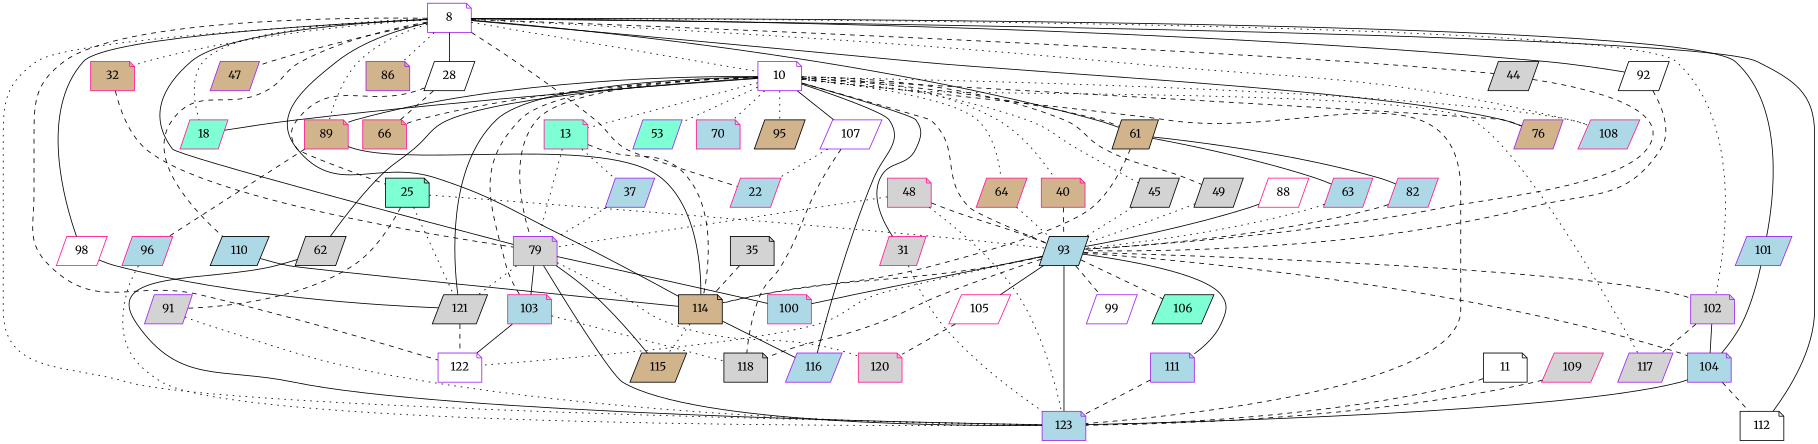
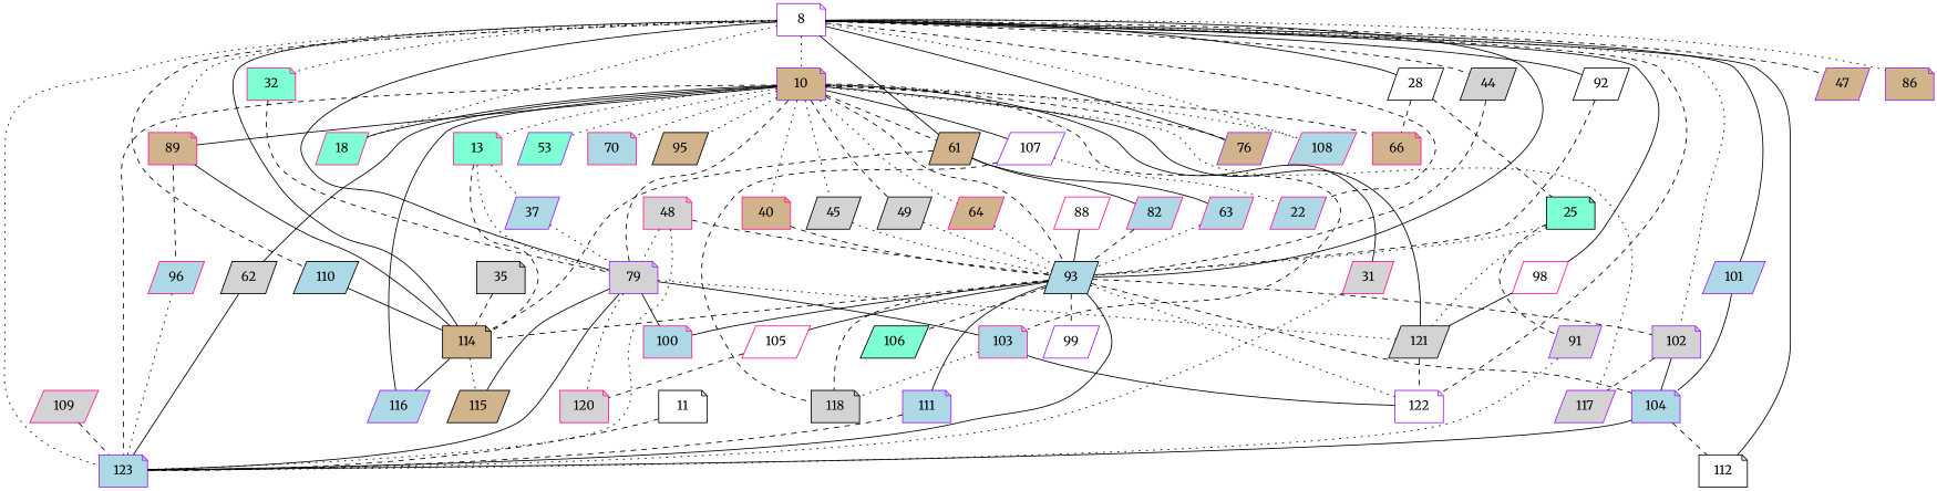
  graph {
    fontname=Merriweather
    node [color=deeppink fillcolor=lightblue fontname=Merriweather shape=parallelogram style=filled]
    edge [fontname=Merriweather style=dashed]
    8 [color=purple fillcolor=white shape=note super="+4+2"]
-   10 [color=purple fillcolor=white shape=note super="+7+3"]
+   10 [color=purple fillcolor=tan shape=note super="+7+3"]
    18 [fillcolor=aquamarine]
    22
    28 [color=black fillcolor=white]
-   32 [fillcolor=tan shape=note]
+   32 [fillcolor=aquamarine shape=note]
    44 [color=black fillcolor=lightgrey]
    47 [color=purple fillcolor=tan]
    61 [color=black fillcolor=tan super="+58"]
    76 [color=purple fillcolor=tan super="+19+39"]
    79 [color=purple fillcolor=lightgrey shape=note super="+34+72"]
    86 [color=purple fillcolor=tan shape=note]
    89 [fillcolor=tan shape=note super="+16"]
    92 [color=black fillcolor=white]
    93 [color=black super="+33+9+80+73"]
    98 [fillcolor=white]
    101 [color=purple]
    102 [color=purple fillcolor=lightgrey shape=note super="+46"]
    108
    110 [color=black]
    112 [color=black fillcolor=white shape=note]
    114 [color=black fillcolor=tan shape=note super="+81+84+77+113"]
    122 [color=purple fillcolor=white shape=note super="+71+97"]
    123 [color=purple shape=note super="+41+83+74+90+54"]
    13 [fillcolor=aquamarine shape=note]
    31 [fillcolor=lightgrey]
    40 [fillcolor=tan shape=note]
    45 [color=black fillcolor=lightgrey]
    49 [color=black fillcolor=lightgrey]
    53 [color=purple fillcolor=aquamarine]
    62 [color=black fillcolor=lightgrey]
    64 [fillcolor=tan]
    66 [fillcolor=tan shape=note]
    70 [shape=note]
    95 [color=black fillcolor=tan]
    103 [shape=note super="+94"]
    107 [color=purple fillcolor=white]
    116 [color=purple]
    117 [color=purple fillcolor=lightgrey]
    121 [color=black fillcolor=lightgrey super="+65+119"]
    25 [color=black fillcolor=aquamarine shape=note super="+23"]
    91 [color=purple fillcolor=lightgrey]
    63
    82
    100 [shape=note]
    115 [color=black fillcolor=tan]
    120 [fillcolor=lightgrey shape=note]
    96
    118 [color=black fillcolor=lightgrey shape=note super="+78"]
    99 [color=purple fillcolor=white]
    104 [color=purple shape=note super="+68+38"]
    105 [fillcolor=white]
    106 [color=black fillcolor=aquamarine super="+87"]
    111 [color=purple shape=note]
    37 [color=purple]
    11 [color=black fillcolor=white shape=note]
    35 [color=black fillcolor=lightgrey shape=note]
    48 [fillcolor=lightgrey shape=note super="+26"]
    88 [fillcolor=white]
    109 [fillcolor=lightgrey]
    8 -- 10 [style=dotted weight=12]
    8 -- 18 [style=dotted]
    8 -- 22
    8 -- 28 [style=solid weight=2]
    8 -- 32 [style=dotted]
    8 -- 44
    8 -- 47 [weight=2]
    8 -- 61 [style=solid weight=2]
    8 -- 76 [style=solid weight=2]
    8 -- 79 [style=solid]
    8 -- 86 [style=dotted weight=2]
    8 -- 89 [style=dotted]
    8 -- 92 [style=solid]
+   8 -- 93 [style=solid weight=7]
    8 -- 98 [style=solid]
    8 -- 101 [style=solid]
    8 -- 102 [style=dotted]
    8 -- 108 [style=dotted]
    8 -- 110
    8 -- 112 [style=solid]
    8 -- 114 [style=solid]
    8 -- 122 [weight=2]
    8 -- 123 [style=dotted weight=11]
    10 -- 18 [style=solid]
    10 -- 61
    10 -- 76 [weight=2]
    10 -- 79 [weight=5]
    10 -- 89 [style=solid weight=3]
    10 -- 93 [weight=7]
    10 -- 108 [style=dotted]
    10 -- 123 [weight=10]
    10 -- 13 [style=dotted weight=2]
    10 -- 31 [style=solid]
    10 -- 40 [style=dotted]
    10 -- 45 [style=dotted]
    10 -- 49
    10 -- 53 [style=dotted weight=2]
    10 -- 62 [style=solid]
    10 -- 64 [style=dotted]
    10 -- 66
    10 -- 70 [style=dotted weight=2]
    10 -- 95 [style=dotted weight=2]
    10 -- 103
    10 -- 107 [style=solid weight=2]
    10 -- 116 [style=solid]
    10 -- 117 [style=dotted]
    10 -- 121 [style=solid]
    28 -- 66
    28 -- 25 [weight=2]
    32 -- 79
    44 -- 93
    61 -- 114
    61 -- 63 [style=solid]
    61 -- 82 [style=solid]
    79 -- 123 [style=solid]
    79 -- 103 [style=solid]
    79 -- 121 [style=dotted weight=2]
    79 -- 100 [style=solid]
    79 -- 115 [style=solid]
    79 -- 120 [style=dotted]
    89 -- 114 [style=solid]
    89 -- 96
    92 -- 93
    93 -- 102
    93 -- 114 [weight=6]
    93 -- 122 [style=dotted]
    93 -- 123 [style=solid weight=8]
    93 -- 100 [style=solid]
    93 -- 118 [weight=2]
    93 -- 99
    93 -- 104
    93 -- 105 [style=solid]
    93 -- 106 [weight=3]
    93 -- 111 [style=solid]
    98 -- 121 [style=solid]
    101 -- 104 [style=solid]
    102 -- 117
    102 -- 104 [style=solid]
    110 -- 114 [style=solid]
    114 -- 116 [style=solid]
    114 -- 115 [style=dotted]
    13 -- 79 [style=dotted weight=2]
    13 -- 114
    13 -- 37 [style=dotted]
    31 -- 123 [style=dotted]
    40 -- 93
    45 -- 93 [style=dotted]
    49 -- 93 [style=dotted]
    62 -- 123 [style=solid]
    64 -- 93 [style=dotted]
    103 -- 122 [style=solid]
    103 -- 118 [style=dotted]
    107 -- 22 [style=dotted]
    107 -- 118
    121 -- 122
    25 -- 93 [style=dotted weight=2]
    25 -- 121 [style=dotted]
    25 -- 91
    91 -- 123 [style=dotted]
    63 -- 93 [style=dotted]
    82 -- 93
    96 -- 123 [style=dotted]
    104 -- 112
    104 -- 123 [style=solid weight=4]
    105 -- 120
    111 -- 123
    37 -- 79 [style=dotted]
    11 -- 123
    35 -- 114
    48 -- 79 [style=dotted]
    48 -- 93
    48 -- 123 [style=dotted]
    88 -- 93 [style=solid weight=2]
    109 -- 123
  }
